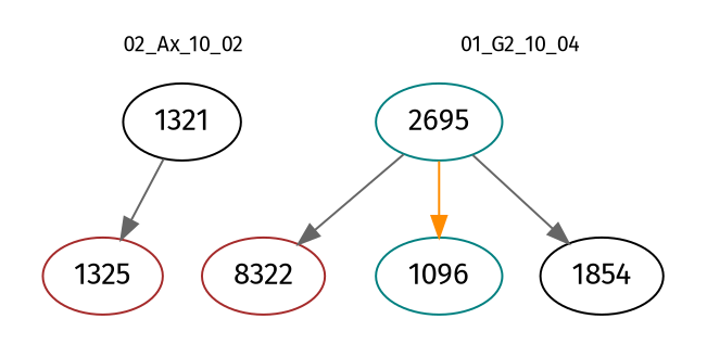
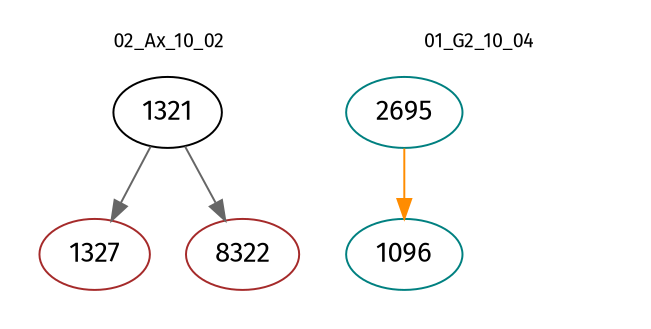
  digraph {
    fontname="Fira Sans"
    node [color=black fontname="Fira Sans"]
    edge [color=gray40 fontname="Fira Sans"]
    n1 [label=1321]
    n2 [color=brown label=8322]
-   n3 [color=brown label=1325]
+   n3 [color=brown label=1327]
    n4 [color=teal label=2695]
    n5 [color=teal label=1096]
-   n6 [label=1854]
    subgraph cluster_1 {
      color=white
      fontsize=10
      label="02_Ax_10_02"
      n1
      n2
      n3
    }
    subgraph cluster_2 {
      color=white
      fontsize=10
      label="01_G2_10_04"
      n4
      n5
-     n6
    }
-   n4 -> n2
+   n1 -> n2
    n1 -> n3
    n4 -> n5 [color=darkorange]
-   n4 -> n6
  }
